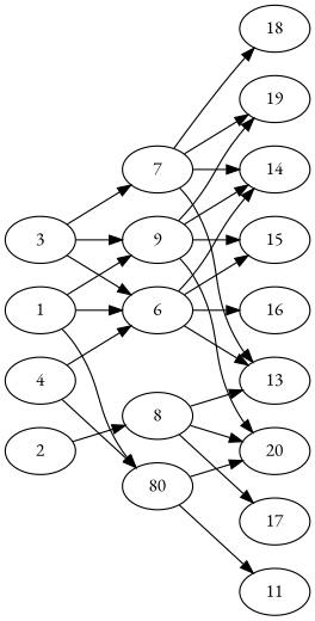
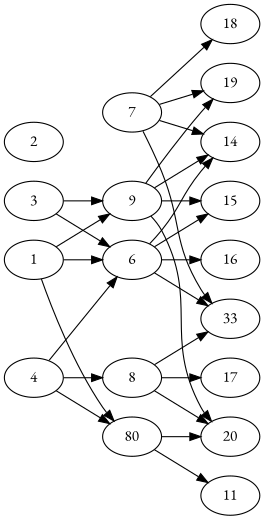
  digraph {
    fontname="EB Garamond"
    rankdir=LR
    node [alpha=0.00 fontname="EB Garamond"]
    edge [fontname="EB Garamond"]
    1 [expect_size=47134720]
    6 [alpha=0.17 expect_size=15763456]
    9 [alpha=0.15 expect_size=29663232]
    n4 [alpha=0.20 expect_size=36278272 label=80]
-   13 [alpha=0.05 expect_size=36903936]
+   13 [alpha=0.05 expect_size=36903936 label=33]
    14 [alpha=0.16 expect_size=21381120]
    15 [expect_size=9123840]
    16 [alpha=0.01 expect_size=11431936]
    19 [alpha=0.06 expect_size=41989120]
    20 [alpha=0.04 expect_size=30218240]
    11 [alpha=0.06 expect_size=25687040]
    2 [alpha=0.04 expect_size=42057728]
    3 [alpha=0.13 expect_size=20355072]
    7 [alpha=0.09 expect_size=15355904]
    18 [alpha=0.12 expect_size=24160256]
    4 [alpha=0.15 expect_size=5443584]
    8 [alpha=0.08 expect_size=40484864]
    17 [alpha=0.16 expect_size=51036160]
    1 -> 6
    1 -> 9
    1 -> n4
    6 -> 13
    6 -> 14
    6 -> 15
    6 -> 16
    9 -> 14
    9 -> 15
    9 -> 19
    9 -> 20
    n4 -> 20
    n4 -> 11
    3 -> 6
    3 -> 9
-   3 -> 7
    7 -> 13
    7 -> 14
    7 -> 19
    7 -> 18
    4 -> 6
    4 -> n4
-   2 -> 8
+   4 -> 8
    8 -> 13
    8 -> 20
    8 -> 17
  }
